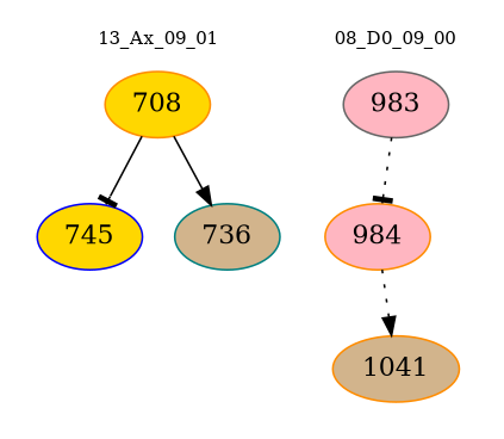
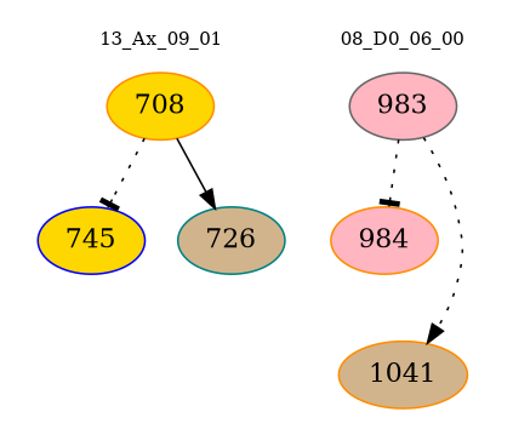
  digraph {
    node [color=darkorange fillcolor=gold style=filled]
    edge [arrowhead=tee color=black style=solid]
    n1 [label=708]
    n2 [color=blue label=745]
-   n3 [color=teal fillcolor=tan label=736]
+   n3 [color=teal fillcolor=tan label=726]
    n4 [color=gray40 fillcolor=lightpink label=983]
    n5 [fillcolor=lightpink label=984]
    n6 [fillcolor=tan label=1041]
    subgraph cluster_1 {
      color=white
      fontsize=10
      label="13_Ax_09_01"
      n1
      n2
      n3
    }
    subgraph cluster_2 {
      color=white
      fontsize=10
-     label="08_D0_09_00"
+     label="08_D0_06_00"
      n4
      n5
      n6
    }
-   n1 -> n2
+   n1 -> n2 [style=dotted]
    n1 -> n3 [arrowhead=normal]
    n4 -> n5 [style=dotted]
-   n5 -> n6 [arrowhead=normal style=dotted]
+   n4 -> n6 [arrowhead=normal style=dotted]
  }
